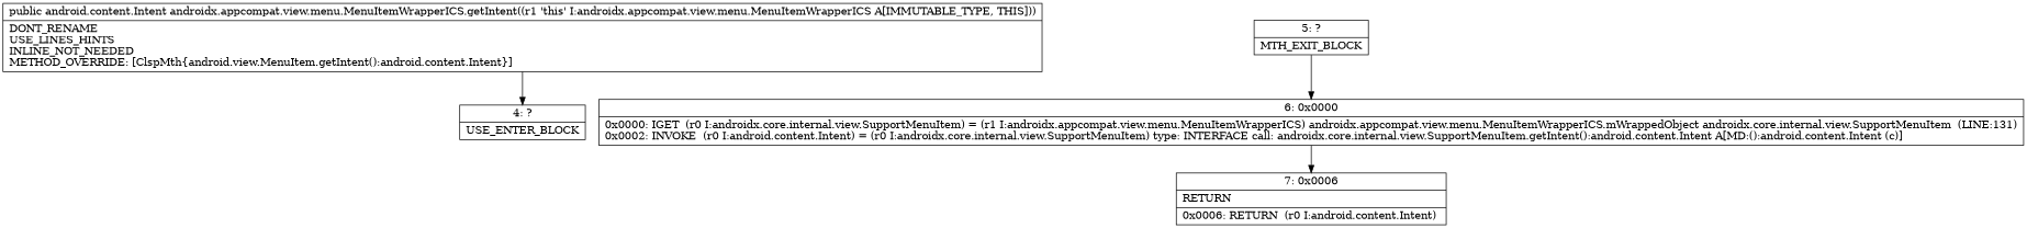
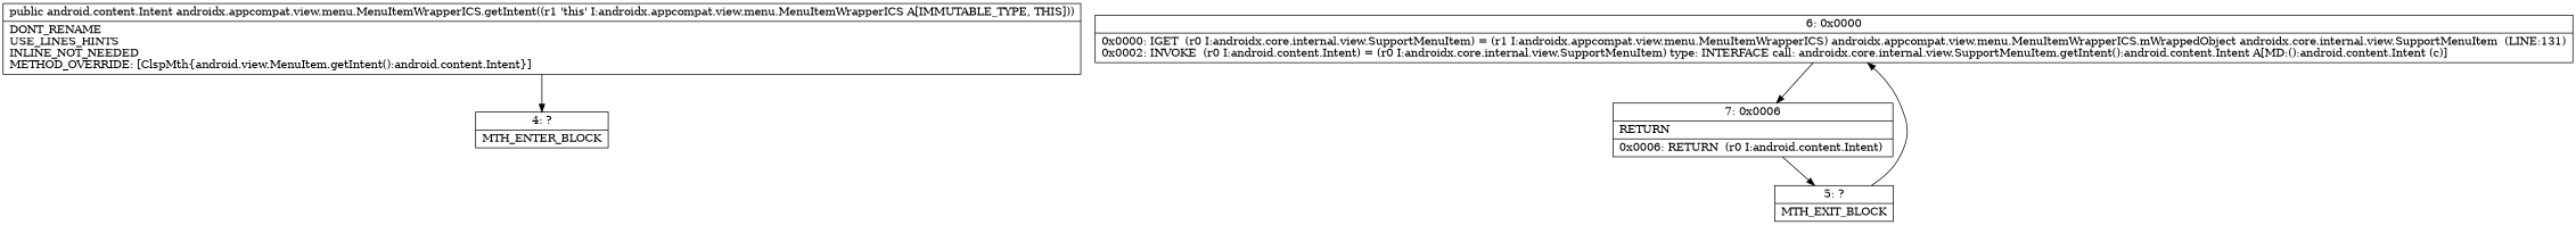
  digraph {
    node [shape=record]
-   n1 [label="{4\:\ ?|USE_ENTER_BLOCK\l}"]
+   n1 [label="{4\:\ ?|MTH_ENTER_BLOCK\l}"]
    n2 [label="{6\:\ 0x0000|0x0000: IGET  (r0 I:androidx.core.internal.view.SupportMenuItem) = (r1 I:androidx.appcompat.view.menu.MenuItemWrapperICS) androidx.appcompat.view.menu.MenuItemWrapperICS.mWrappedObject androidx.core.internal.view.SupportMenuItem  (LINE:131)\l0x0002: INVOKE  (r0 I:android.content.Intent) = (r0 I:androidx.core.internal.view.SupportMenuItem) type: INTERFACE call: androidx.core.internal.view.SupportMenuItem.getIntent():android.content.Intent A[MD:():android.content.Intent (c)]\l}"]
    n3 [label="{7\:\ 0x0006|RETURN\l|0x0006: RETURN  (r0 I:android.content.Intent) \l}"]
    n4 [label="{5\:\ ?|MTH_EXIT_BLOCK\l}"]
    n5 [label="{public android.content.Intent androidx.appcompat.view.menu.MenuItemWrapperICS.getIntent((r1 'this' I:androidx.appcompat.view.menu.MenuItemWrapperICS A[IMMUTABLE_TYPE, THIS]))  | DONT_RENAME\lUSE_LINES_HINTS\lINLINE_NOT_NEEDED\lMETHOD_OVERRIDE: [ClspMth\{android.view.MenuItem.getIntent():android.content.Intent\}]\l}"]
    n2 -> n3
+   n3 -> n4
    n4 -> n2
    n5 -> n1
  }
